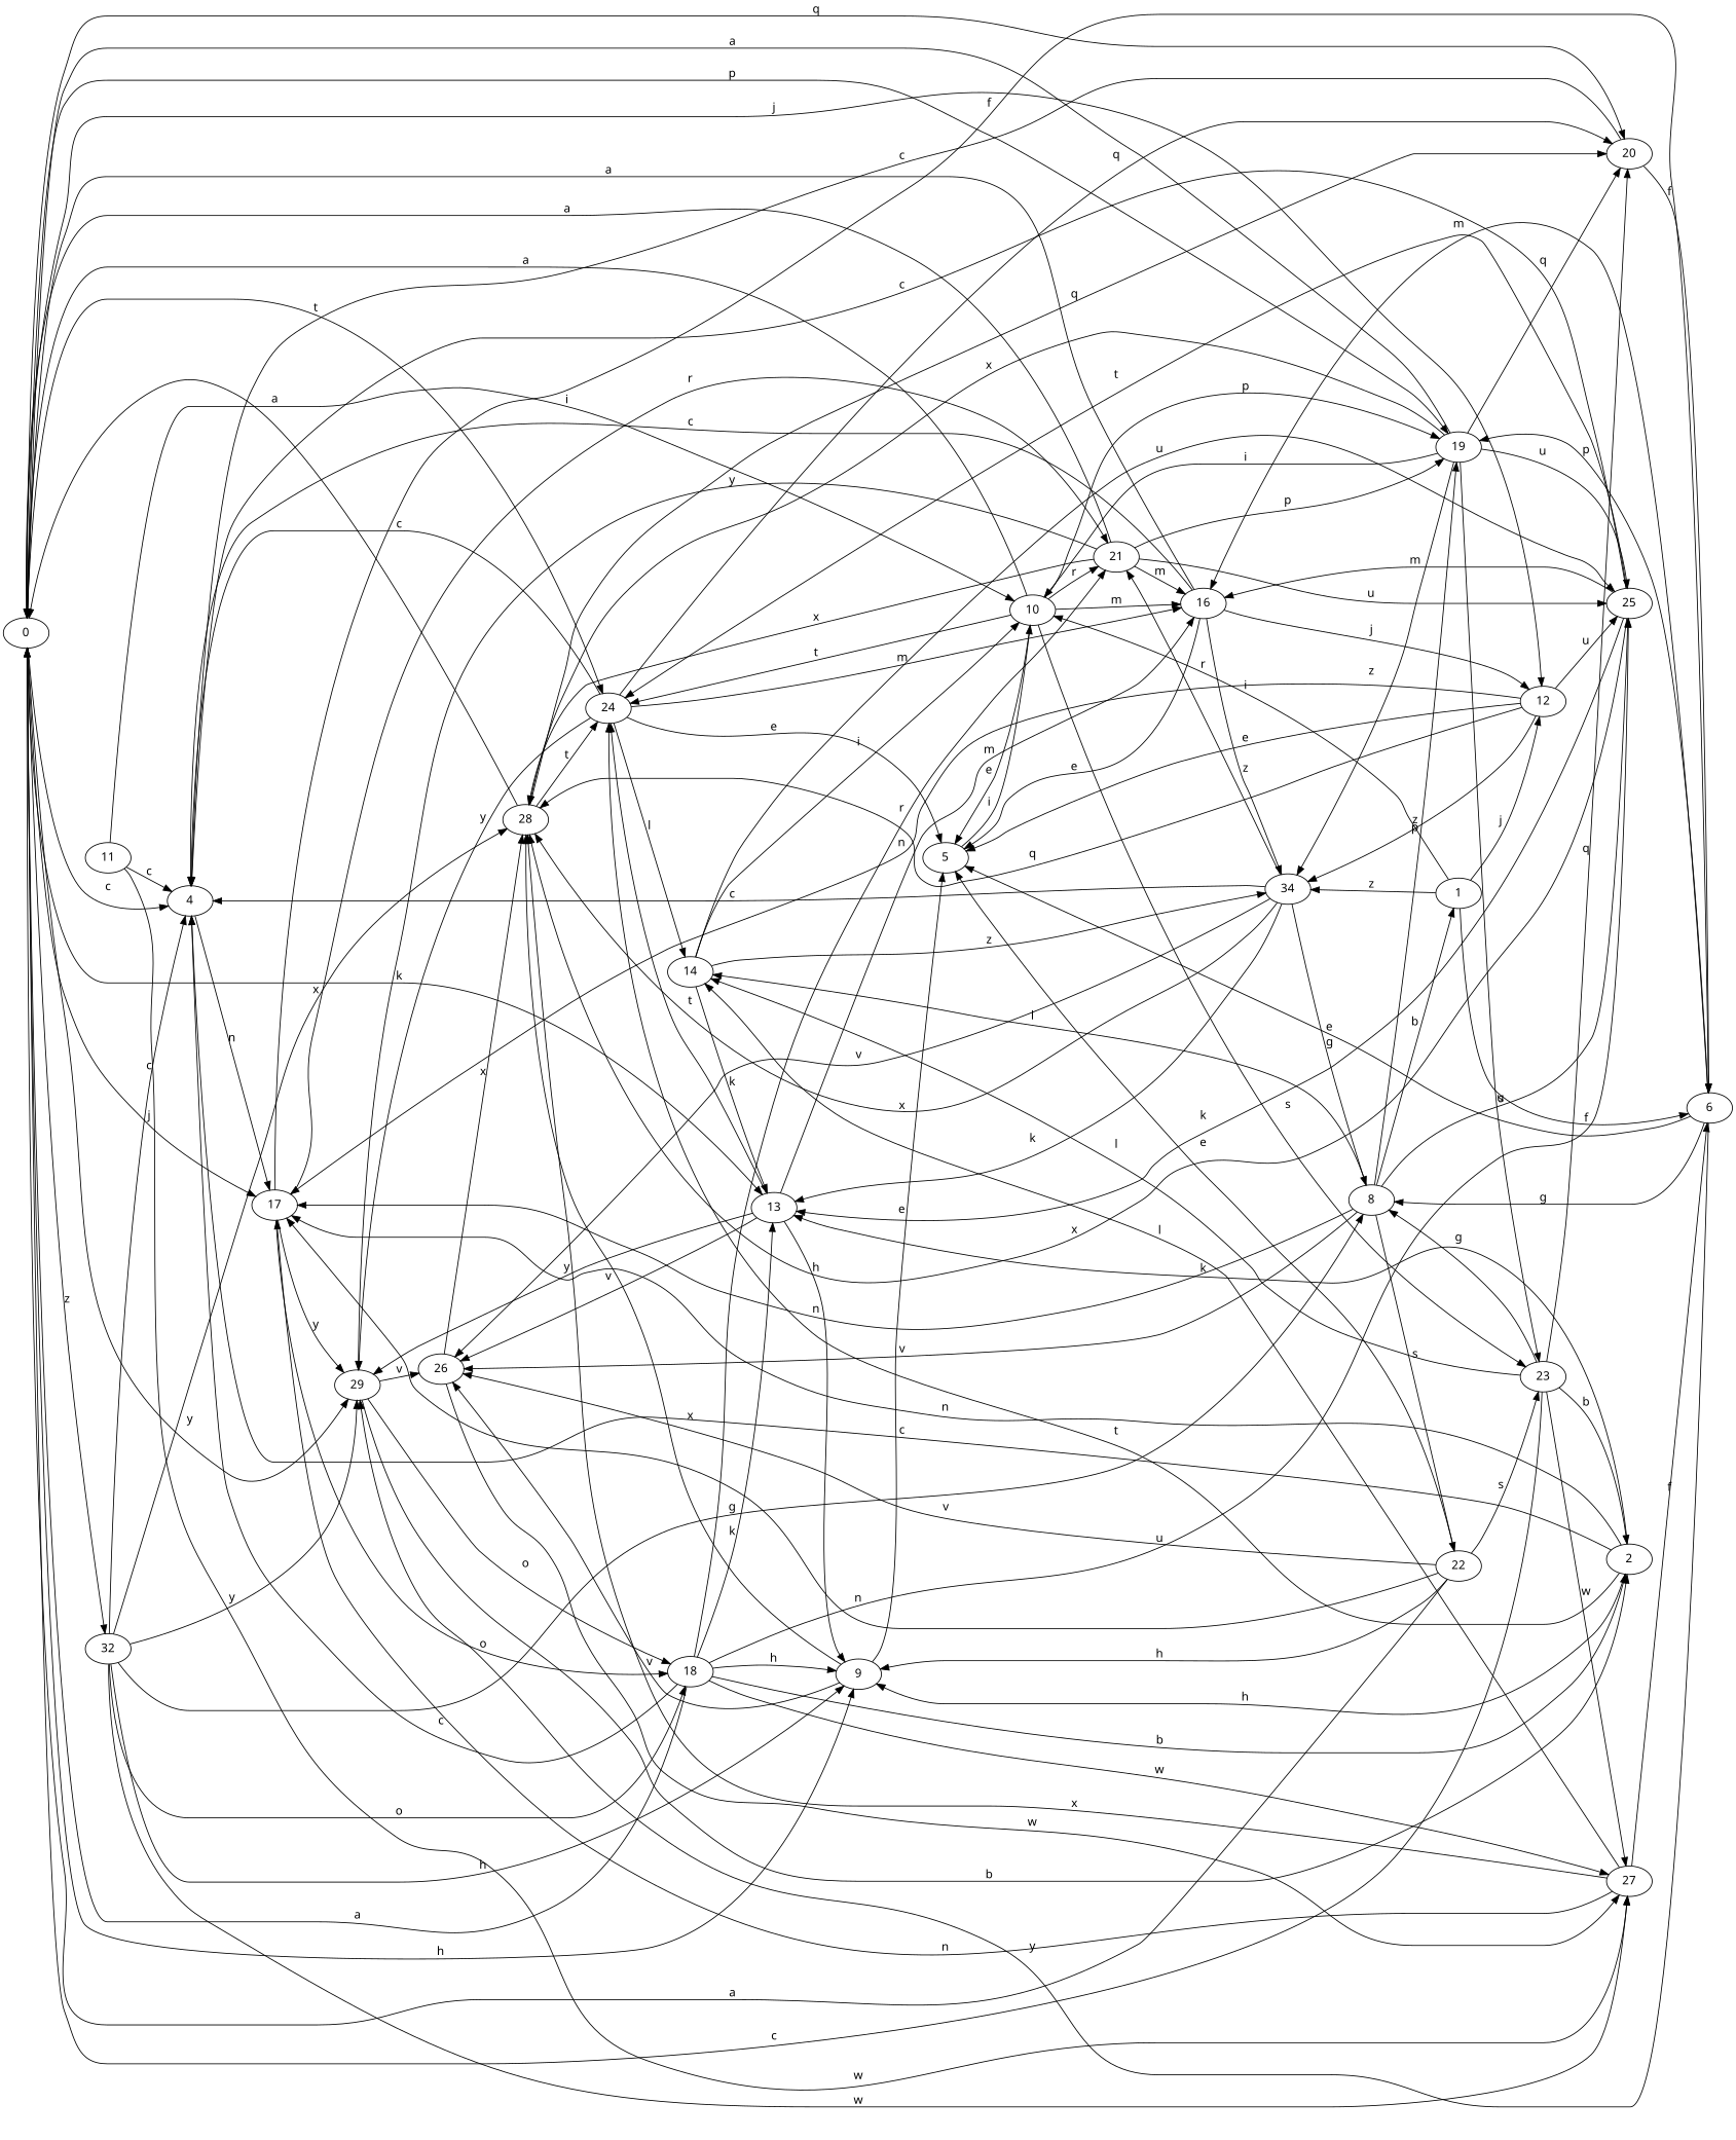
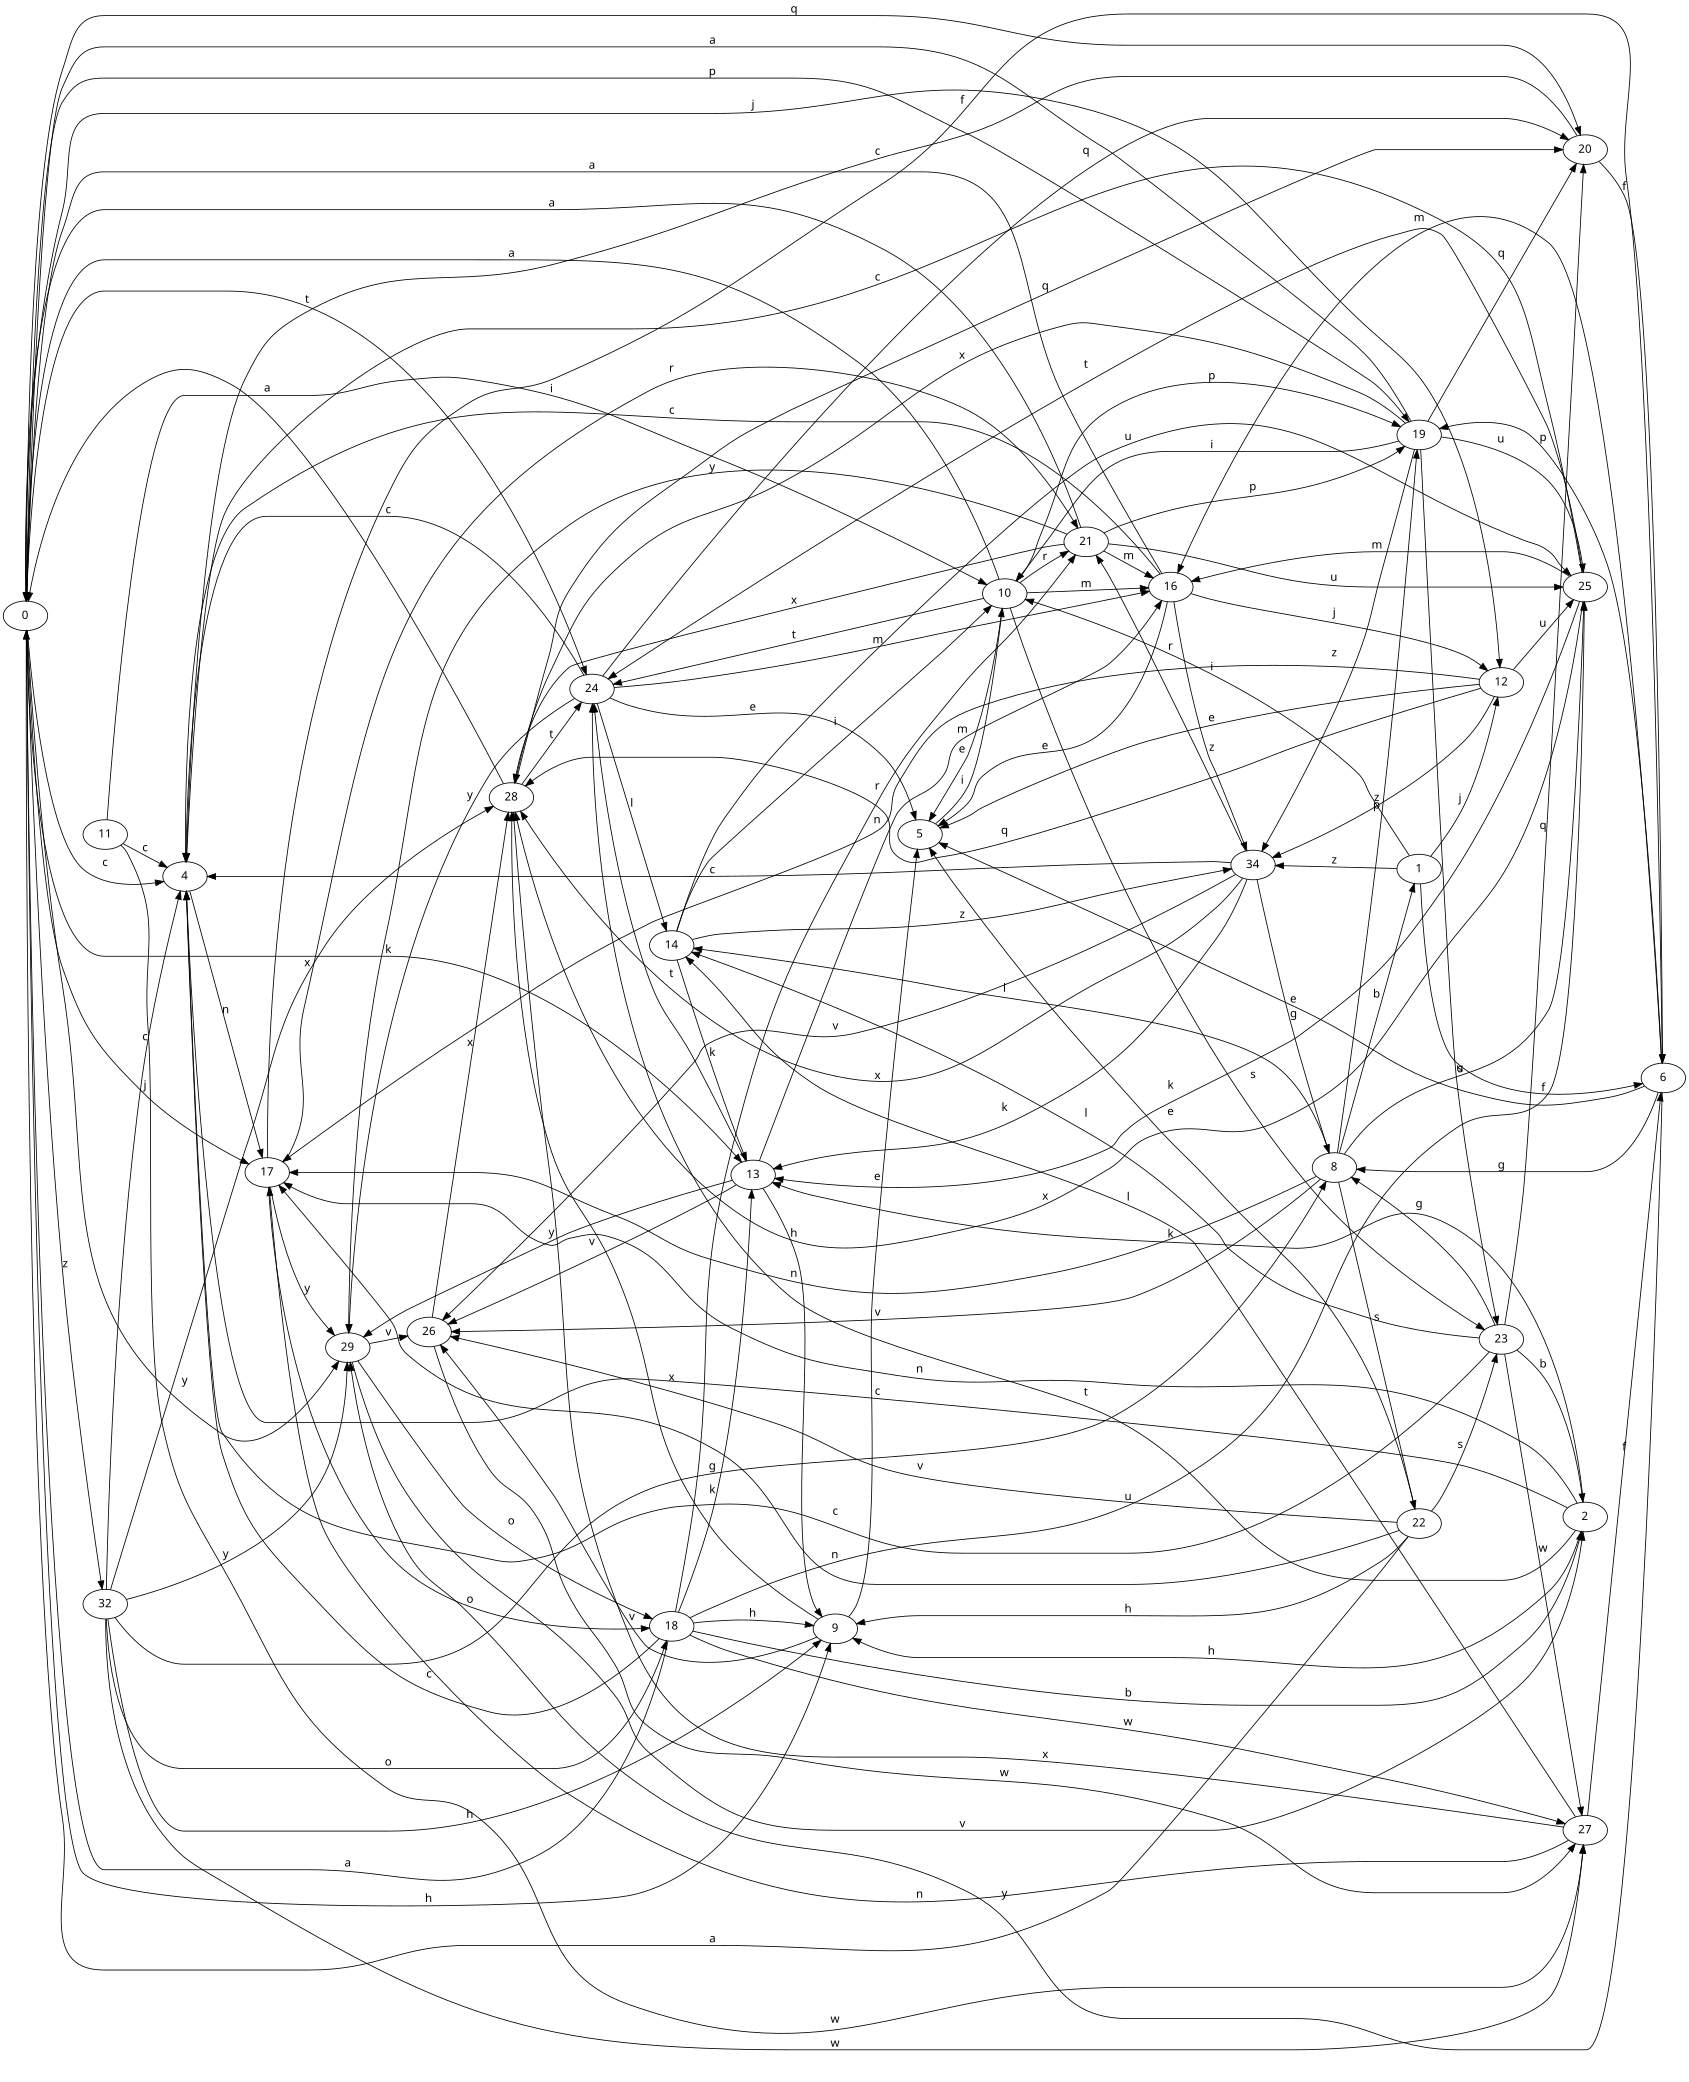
  strict digraph {
    fontname="Noto Sans"
    rankdir=LR
    node [fontname="Noto Sans"]
    edge [fontname="Noto Sans"]
    0
    4
    9
    12
    13
    19
    20
    24
    29
    32
    17
    5
    26
    28
    11
    10
    27
    34
    25
    16
    23
    6
    14
    2
    18
    8
    1
    21
    22
    0 -> 4 [label=c]
    0 -> 9 [label=h]
    0 -> 12 [label=j]
    0 -> 13 [label=k]
    0 -> 19 [label=p]
    0 -> 20 [label=q]
    0 -> 24 [label=t]
    0 -> 29 [label=y]
    0 -> 32 [label=z]
    0 -> 17 [label=j]
    4 -> 17 [label=n]
    9 -> 5 [label=e]
    9 -> 26 [label=v]
    9 -> 28 [label=x]
    12 -> 17 [label=n]
    12 -> 5 [label=e]
    12 -> 28 [label=q]
    12 -> 34 [label=z]
    12 -> 25 [label=u]
    13 -> 9 [label=h]
    13 -> 24 [label=t]
    13 -> 29 [label=y]
    13 -> 26 [label=v]
    13 -> 16 [label=m]
    19 -> 0 [label=a]
    19 -> 20 [label=q]
    19 -> 28 [label=x]
    19 -> 10 [label=i]
    19 -> 34 [label=z]
    19 -> 25 [label=u]
    19 -> 23 [label=s]
    20 -> 4 [label=c]
    20 -> 6 [label=f]
    24 -> 4 [label=c]
    24 -> 20 [label=q]
    24 -> 29 [label=y]
    24 -> 5 [label=e]
    24 -> 16 [label=m]
    24 -> 14 [label=l]
    29 -> 26 [label=v]
-   29 -> 2 [label=b]
+   29 -> 2 [label=v]
    29 -> 18 [label=o]
    32 -> 4 [label=c]
    32 -> 9 [label=h]
    32 -> 29 [label=y]
    32 -> 28 [label=x]
    32 -> 27 [label=w]
    32 -> 18 [label=o]
    32 -> 8 [label=g]
    17 -> 29 [label=y]
    17 -> 6 [label=f]
    17 -> 18 [label=o]
    17 -> 21 [label=r]
    5 -> 10 [label=i]
    26 -> 28 [label=x]
    26 -> 27 [label=w]
    28 -> 0 [label=a]
    28 -> 20 [label=q]
    28 -> 24 [label=t]
    11 -> 4 [label=c]
    11 -> 10 [label=i]
    11 -> 27 [label=w]
    10 -> 0 [label=a]
    10 -> 19 [label=p]
    10 -> 24 [label=t]
    10 -> 5 [label=e]
    10 -> 16 [label=m]
    10 -> 23 [label=s]
    10 -> 21 [label=r]
    27 -> 17 [label=n]
    27 -> 28 [label=x]
    27 -> 6 [label=f]
    27 -> 14 [label=l]
    34 -> 4 [label=c]
    34 -> 13 [label=k]
    34 -> 26 [label=v]
    34 -> 28 [label=x]
    34 -> 8 [label=g]
    34 -> 21 [label=r]
    25 -> 4 [label=c]
    25 -> 13 [label=k]
    25 -> 24 [label=t]
    25 -> 28 [label=x]
    25 -> 16 [label=m]
    16 -> 0 [label=a]
    16 -> 4 [label=c]
    16 -> 12 [label=j]
    16 -> 5 [label=e]
    16 -> 34 [label=z]
-   23 -> 0 [label=c]
+   23 -> 4 [label=c]
    23 -> 20 [label=q]
    23 -> 27 [label=w]
    23 -> 14 [label=l]
    23 -> 2 [label=b]
    23 -> 8 [label=g]
    6 -> 19 [label=p]
    6 -> 29 [label=y]
    6 -> 5 [label=e]
    6 -> 16 [label=m]
    6 -> 8 [label=g]
    14 -> 13 [label=k]
    14 -> 10 [label=i]
    14 -> 34 [label=z]
    14 -> 25 [label=u]
    2 -> 4 [label=c]
    2 -> 9 [label=h]
    2 -> 13 [label=k]
    2 -> 24 [label=t]
    2 -> 17 [label=n]
    18 -> 0 [label=a]
    18 -> 4 [label=c]
    18 -> 9 [label=h]
    18 -> 13 [label=k]
    18 -> 27 [label=w]
    18 -> 25 [label=u]
    18 -> 2 [label=b]
    18 -> 21 [label=r]
    8 -> 19 [label=p]
    8 -> 17 [label=n]
    8 -> 26 [label=v]
    8 -> 25 [label=u]
    8 -> 14 [label=l]
    8 -> 1 [label=b]
    8 -> 22 [label=s]
    1 -> 12 [label=j]
    1 -> 10 [label=i]
    1 -> 34 [label=z]
    1 -> 6 [label=f]
    21 -> 0 [label=a]
    21 -> 19 [label=p]
    21 -> 29 [label=y]
    21 -> 28 [label=x]
    21 -> 25 [label=u]
    21 -> 16 [label=m]
    22 -> 0 [label=a]
    22 -> 9 [label=h]
    22 -> 17 [label=n]
    22 -> 5 [label=e]
    22 -> 26 [label=v]
    22 -> 23 [label=s]
  }
